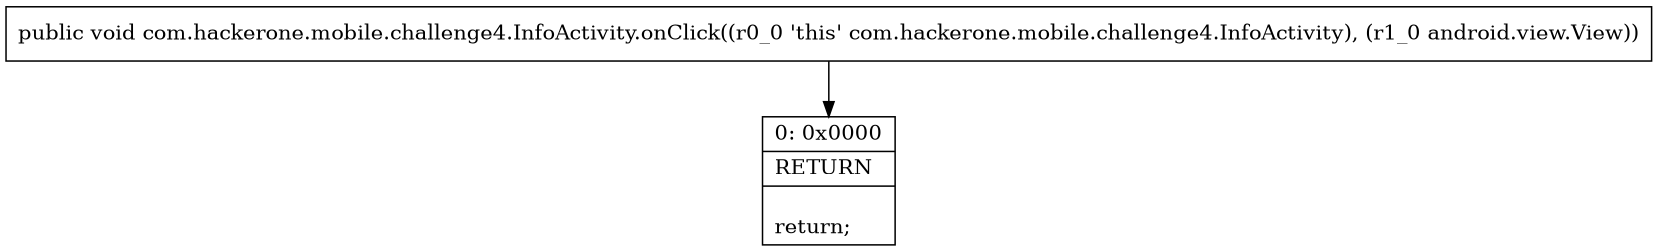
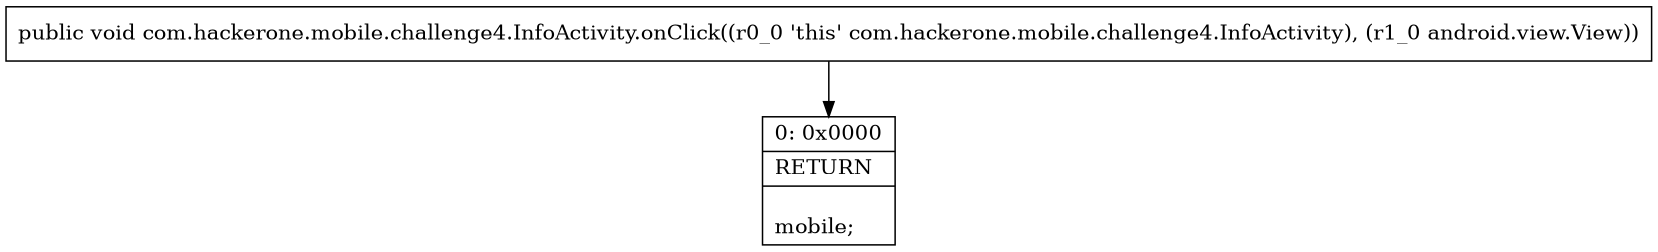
  digraph {
    node [shape=record]
-   n1 [label="{0\:\ 0x0000|RETURN\l|\lreturn;\l}"]
+   n1 [label="{0\:\ 0x0000|RETURN\l|\lmobile;\l}"]
    n2 [label="{public void com.hackerone.mobile.challenge4.InfoActivity.onClick((r0_0 'this' com.hackerone.mobile.challenge4.InfoActivity), (r1_0 android.view.View)) }"]
    n2 -> n1
  }
